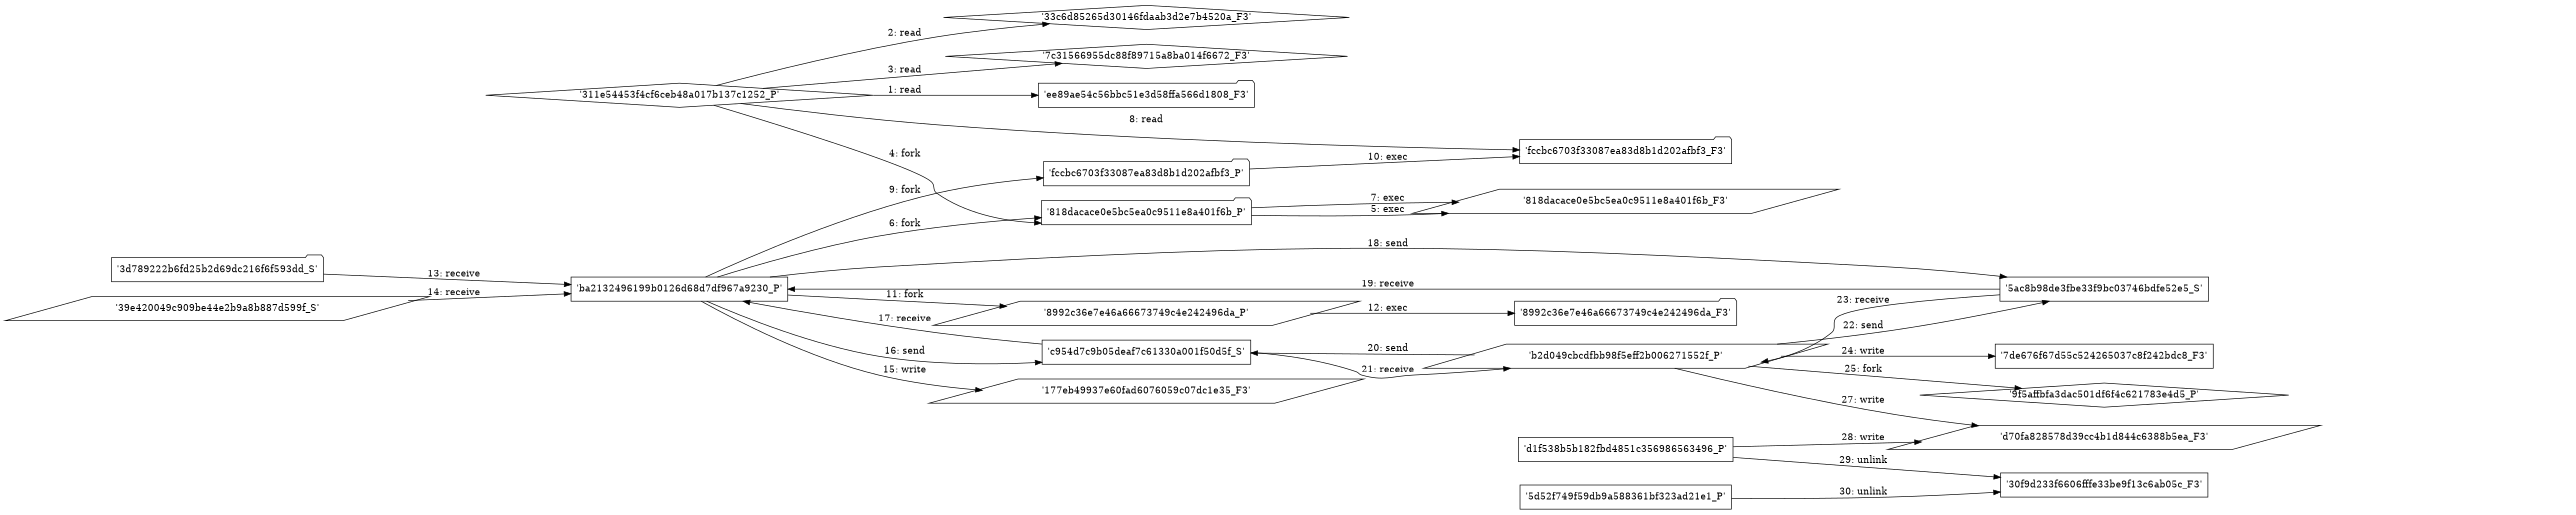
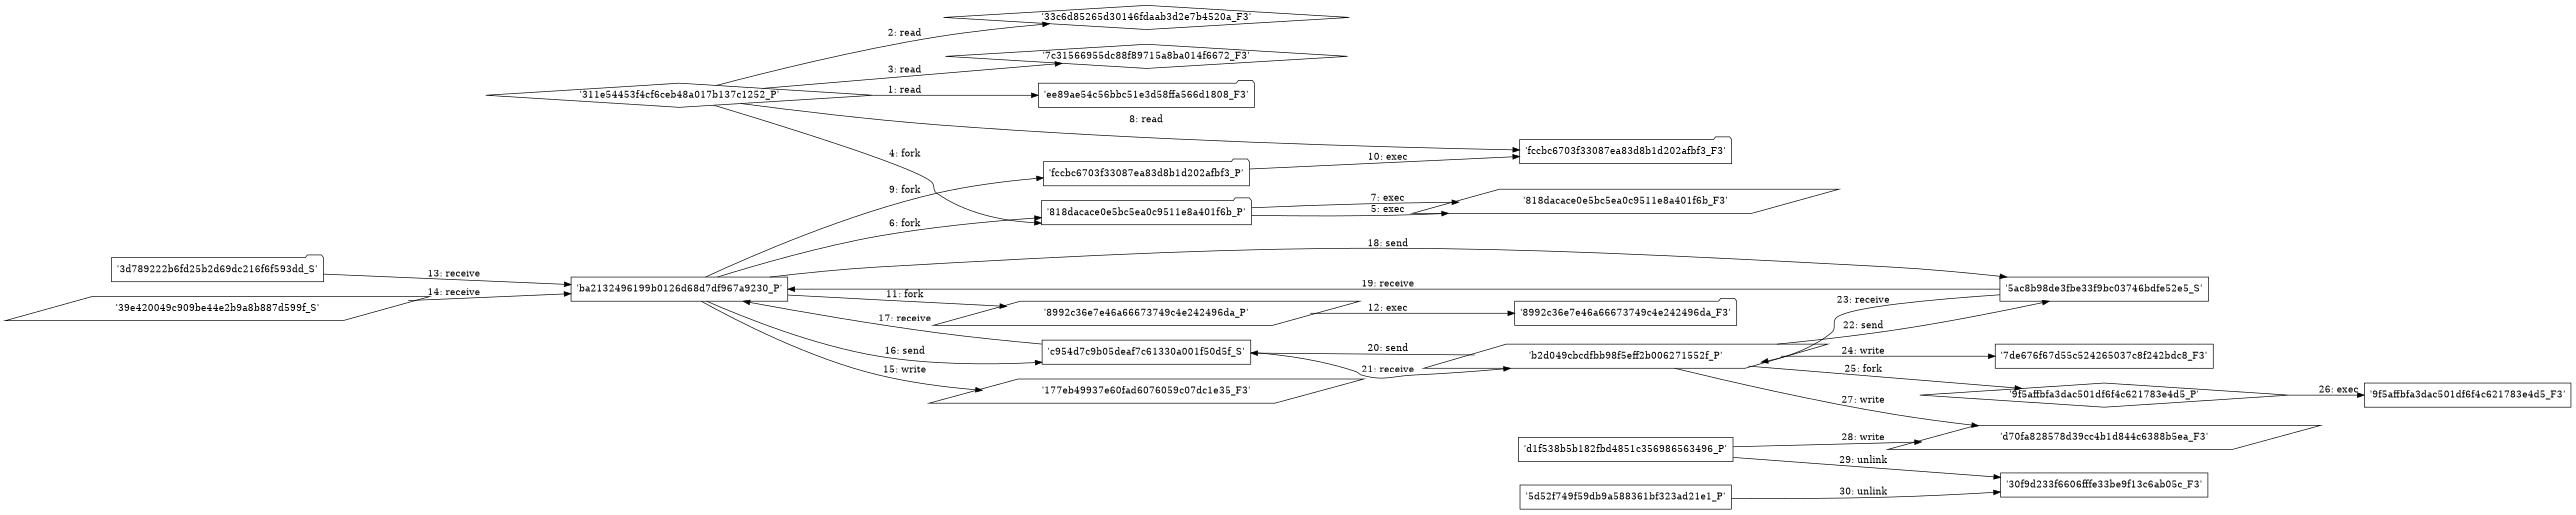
  digraph {
    engine=neato
    fixedsize=false
    fontsize=10
    nodesep=0.3
    rankdir=LR
    ranksep=0
    splines=true
    node [node_type=Process shape=box]
    "'ee89ae54c56bbc51e3d58ffa566d1808_F3'" [node_type=file shape=folder]
    "'311e54453f4cf6ceb48a017b137c1252_P'" [shape=diamond]
    "'33c6d85265d30146fdaab3d2e7b4520a_F3'" [node_type=file shape=diamond]
    "'7c31566955dc88f89715a8ba014f6672_F3'" [node_type=file shape=diamond]
    "'818dacace0e5bc5ea0c9511e8a401f6b_P'" [shape=folder]
    "'fccbc6703f33087ea83d8b1d202afbf3_F3'" [node_type=File shape=folder]
    "'818dacace0e5bc5ea0c9511e8a401f6b_F3'" [node_type=File shape=parallelogram]
    "'ba2132496199b0126d68d7df967a9230_P'"
    "'fccbc6703f33087ea83d8b1d202afbf3_P'" [shape=folder]
    "'8992c36e7e46a66673749c4e242496da_P'" [shape=parallelogram]
    "'177eb49937e60fad6076059c07dc1e35_F3'" [node_type=file shape=parallelogram]
    "'c954d7c9b05deaf7c61330a001f50d5f_S'" [node_type=Socket]
    n13 [label="'5ac8b98de3fbe33f9bc03746bdfe52e5_S'" node_type=Socket]
    "'8992c36e7e46a66673749c4e242496da_F3'" [node_type=File shape=folder]
    "'b2d049cbcdfbb98f5eff2b006271552f_P'" [shape=parallelogram]
    "'3d789222b6fd25b2d69dc216f6f593dd_S'" [node_type=Socket shape=folder]
    "'39e420049c909be44e2b9a8b887d599f_S'" [node_type=Socket shape=parallelogram]
    "'7de676f67d55c524265037c8f242bdc8_F3'" [node_type=file]
    "'9f5affbfa3dac501df6f4c621783e4d5_P'" [shape=diamond]
    "'d70fa828578d39cc4b1d844c6388b5ea_F3'" [node_type=file shape=parallelogram]
+   "'9f5affbfa3dac501df6f4c621783e4d5_F3'" [node_type=File]
    "'d1f538b5b182fbd4851c356986563496_P'"
    "'30f9d233f6606fffe33be9f13c6ab05c_F3'" [node_type=file]
    "'5d52f749f59db9a588361bf323ad21e1_P'"
    "'311e54453f4cf6ceb48a017b137c1252_P'" -> "'ee89ae54c56bbc51e3d58ffa566d1808_F3'" [label="1: read"]
    "'311e54453f4cf6ceb48a017b137c1252_P'" -> "'33c6d85265d30146fdaab3d2e7b4520a_F3'" [label="2: read"]
    "'311e54453f4cf6ceb48a017b137c1252_P'" -> "'7c31566955dc88f89715a8ba014f6672_F3'" [label="3: read"]
    "'311e54453f4cf6ceb48a017b137c1252_P'" -> "'818dacace0e5bc5ea0c9511e8a401f6b_P'" [label="4: fork"]
    "'311e54453f4cf6ceb48a017b137c1252_P'" -> "'fccbc6703f33087ea83d8b1d202afbf3_F3'" [label="8: read"]
    "'818dacace0e5bc5ea0c9511e8a401f6b_P'" -> "'818dacace0e5bc5ea0c9511e8a401f6b_F3'" [label="5: exec"]
    "'818dacace0e5bc5ea0c9511e8a401f6b_P'" -> "'818dacace0e5bc5ea0c9511e8a401f6b_F3'" [label="7: exec"]
    "'ba2132496199b0126d68d7df967a9230_P'" -> "'818dacace0e5bc5ea0c9511e8a401f6b_P'" [label="6: fork"]
    "'ba2132496199b0126d68d7df967a9230_P'" -> "'fccbc6703f33087ea83d8b1d202afbf3_P'" [label="9: fork"]
    "'ba2132496199b0126d68d7df967a9230_P'" -> "'8992c36e7e46a66673749c4e242496da_P'" [label="11: fork"]
    "'ba2132496199b0126d68d7df967a9230_P'" -> "'177eb49937e60fad6076059c07dc1e35_F3'" [label="15: write"]
    "'ba2132496199b0126d68d7df967a9230_P'" -> "'c954d7c9b05deaf7c61330a001f50d5f_S'" [label="16: send"]
    "'ba2132496199b0126d68d7df967a9230_P'" -> n13 [label="18: send"]
    "'fccbc6703f33087ea83d8b1d202afbf3_P'" -> "'fccbc6703f33087ea83d8b1d202afbf3_F3'" [label="10: exec"]
    "'8992c36e7e46a66673749c4e242496da_P'" -> "'8992c36e7e46a66673749c4e242496da_F3'" [label="12: exec"]
    "'c954d7c9b05deaf7c61330a001f50d5f_S'" -> "'ba2132496199b0126d68d7df967a9230_P'" [label="17: receive"]
    "'c954d7c9b05deaf7c61330a001f50d5f_S'" -> "'b2d049cbcdfbb98f5eff2b006271552f_P'" [label="21: receive"]
    n13 -> "'ba2132496199b0126d68d7df967a9230_P'" [label="19: receive"]
    n13 -> "'b2d049cbcdfbb98f5eff2b006271552f_P'" [label="23: receive"]
    "'b2d049cbcdfbb98f5eff2b006271552f_P'" -> "'c954d7c9b05deaf7c61330a001f50d5f_S'" [label="20: send"]
    "'b2d049cbcdfbb98f5eff2b006271552f_P'" -> n13 [label="22: send"]
    "'b2d049cbcdfbb98f5eff2b006271552f_P'" -> "'7de676f67d55c524265037c8f242bdc8_F3'" [label="24: write"]
    "'b2d049cbcdfbb98f5eff2b006271552f_P'" -> "'9f5affbfa3dac501df6f4c621783e4d5_P'" [label="25: fork"]
    "'b2d049cbcdfbb98f5eff2b006271552f_P'" -> "'d70fa828578d39cc4b1d844c6388b5ea_F3'" [label="27: write"]
    "'3d789222b6fd25b2d69dc216f6f593dd_S'" -> "'ba2132496199b0126d68d7df967a9230_P'" [label="13: receive"]
    "'39e420049c909be44e2b9a8b887d599f_S'" -> "'ba2132496199b0126d68d7df967a9230_P'" [label="14: receive"]
+   "'9f5affbfa3dac501df6f4c621783e4d5_P'" -> "'9f5affbfa3dac501df6f4c621783e4d5_F3'" [label="26: exec"]
    "'d1f538b5b182fbd4851c356986563496_P'" -> "'d70fa828578d39cc4b1d844c6388b5ea_F3'" [label="28: write"]
    "'d1f538b5b182fbd4851c356986563496_P'" -> "'30f9d233f6606fffe33be9f13c6ab05c_F3'" [label="29: unlink"]
    "'5d52f749f59db9a588361bf323ad21e1_P'" -> "'30f9d233f6606fffe33be9f13c6ab05c_F3'" [label="30: unlink"]
  }
